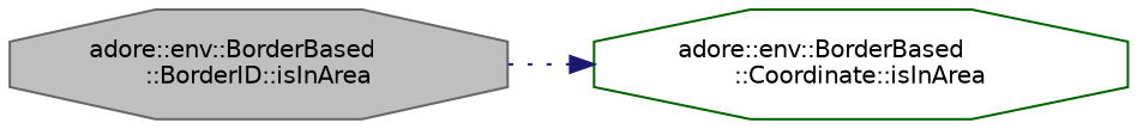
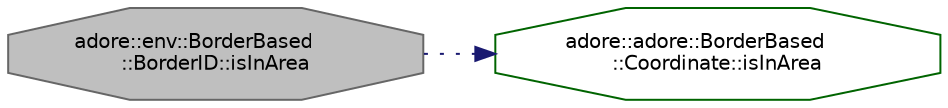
  digraph {
    rankdir=LR
    node [fontname=Helvetica fontsize=10 shape=octagon style=filled]
    n1 [color=gray40 fillcolor=grey75 fontcolor=black height=0.2 label="adore::env::BorderBased\l::BorderID::isInArea" width=0.4]
-   n2 [color=darkgreen fillcolor=white height=0.2 label="adore::env::BorderBased\l::Coordinate::isInArea" width=0.4]
+   n2 [color=darkgreen fillcolor=white height=0.2 label="adore::adore::BorderBased\l::Coordinate::isInArea" width=0.4]
    n1 -> n2 [color=midnightblue fontname=Helvetica fontsize=10 labelfontname=Helvetica labelfontsize=10 style=dotted]
  }
